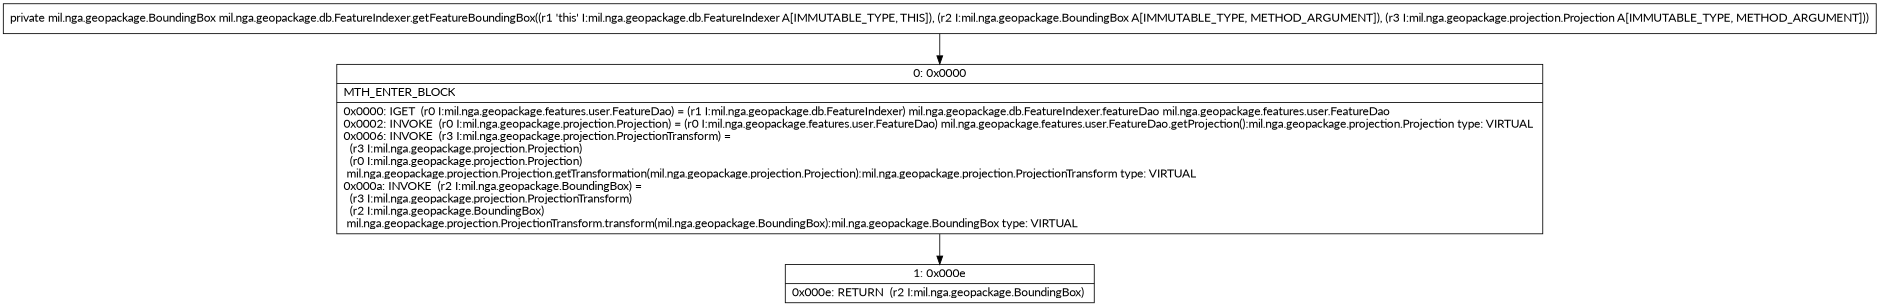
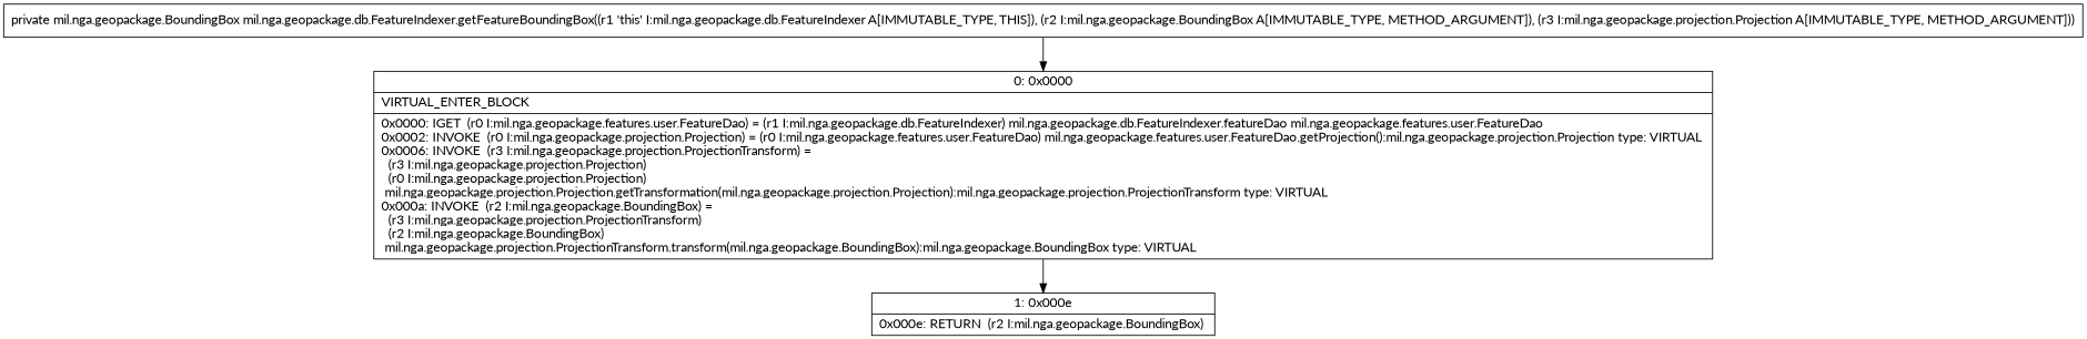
  digraph {
    fontname=Lato
    node [shape=record fontname=Lato]
    edge [style=solid fontname=Lato]
-   n1 [label="{0\:\ 0x0000|MTH_ENTER_BLOCK\l|0x0000: IGET  (r0 I:mil.nga.geopackage.features.user.FeatureDao) = (r1 I:mil.nga.geopackage.db.FeatureIndexer) mil.nga.geopackage.db.FeatureIndexer.featureDao mil.nga.geopackage.features.user.FeatureDao \l0x0002: INVOKE  (r0 I:mil.nga.geopackage.projection.Projection) = (r0 I:mil.nga.geopackage.features.user.FeatureDao) mil.nga.geopackage.features.user.FeatureDao.getProjection():mil.nga.geopackage.projection.Projection type: VIRTUAL \l0x0006: INVOKE  (r3 I:mil.nga.geopackage.projection.ProjectionTransform) = \l  (r3 I:mil.nga.geopackage.projection.Projection)\l  (r0 I:mil.nga.geopackage.projection.Projection)\l mil.nga.geopackage.projection.Projection.getTransformation(mil.nga.geopackage.projection.Projection):mil.nga.geopackage.projection.ProjectionTransform type: VIRTUAL \l0x000a: INVOKE  (r2 I:mil.nga.geopackage.BoundingBox) = \l  (r3 I:mil.nga.geopackage.projection.ProjectionTransform)\l  (r2 I:mil.nga.geopackage.BoundingBox)\l mil.nga.geopackage.projection.ProjectionTransform.transform(mil.nga.geopackage.BoundingBox):mil.nga.geopackage.BoundingBox type: VIRTUAL \l}"]
+   n1 [label="{0\:\ 0x0000|VIRTUAL_ENTER_BLOCK\l|0x0000: IGET  (r0 I:mil.nga.geopackage.features.user.FeatureDao) = (r1 I:mil.nga.geopackage.db.FeatureIndexer) mil.nga.geopackage.db.FeatureIndexer.featureDao mil.nga.geopackage.features.user.FeatureDao \l0x0002: INVOKE  (r0 I:mil.nga.geopackage.projection.Projection) = (r0 I:mil.nga.geopackage.features.user.FeatureDao) mil.nga.geopackage.features.user.FeatureDao.getProjection():mil.nga.geopackage.projection.Projection type: VIRTUAL \l0x0006: INVOKE  (r3 I:mil.nga.geopackage.projection.ProjectionTransform) = \l  (r3 I:mil.nga.geopackage.projection.Projection)\l  (r0 I:mil.nga.geopackage.projection.Projection)\l mil.nga.geopackage.projection.Projection.getTransformation(mil.nga.geopackage.projection.Projection):mil.nga.geopackage.projection.ProjectionTransform type: VIRTUAL \l0x000a: INVOKE  (r2 I:mil.nga.geopackage.BoundingBox) = \l  (r3 I:mil.nga.geopackage.projection.ProjectionTransform)\l  (r2 I:mil.nga.geopackage.BoundingBox)\l mil.nga.geopackage.projection.ProjectionTransform.transform(mil.nga.geopackage.BoundingBox):mil.nga.geopackage.BoundingBox type: VIRTUAL \l}"]
    n2 [label="{1\:\ 0x000e|0x000e: RETURN  (r2 I:mil.nga.geopackage.BoundingBox) \l}"]
    n3 [label="{private mil.nga.geopackage.BoundingBox mil.nga.geopackage.db.FeatureIndexer.getFeatureBoundingBox((r1 'this' I:mil.nga.geopackage.db.FeatureIndexer A[IMMUTABLE_TYPE, THIS]), (r2 I:mil.nga.geopackage.BoundingBox A[IMMUTABLE_TYPE, METHOD_ARGUMENT]), (r3 I:mil.nga.geopackage.projection.Projection A[IMMUTABLE_TYPE, METHOD_ARGUMENT])) }"]
    n1 -> n2
    n3 -> n1
  }
